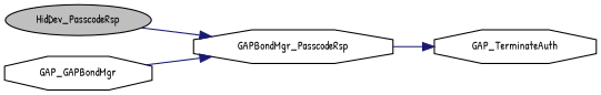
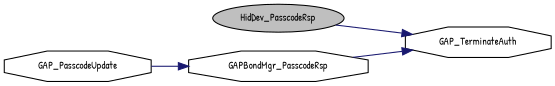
  digraph {
    fontname="Patrick Hand"
    rankdir=LR
    node [color=black fillcolor=white fontname="Patrick Hand" fontsize=10 shape=octagon style=filled]
    edge [color=midnightblue fontname="Patrick Hand" fontsize=10 labelfontname=Helvetica labelfontsize=10 style=solid]
    n1 [fillcolor=grey75 fontcolor=black height=0.2 label=HidDev_PasscodeRsp shape=ellipse width=0.4]
    n2 [height=0.2 label=GAPBondMgr_PasscodeRsp width=0.4]
    n3 [height=0.2 label=GAP_TerminateAuth width=0.4]
-   n4 [height=0.2 label=GAP_GAPBondMgr width=0.4]
-   n1 -> n2
+   n4 [height=0.2 label=GAP_PasscodeUpdate width=0.4]
+   n1 -> n3
    n2 -> n3
    n4 -> n2
  }
